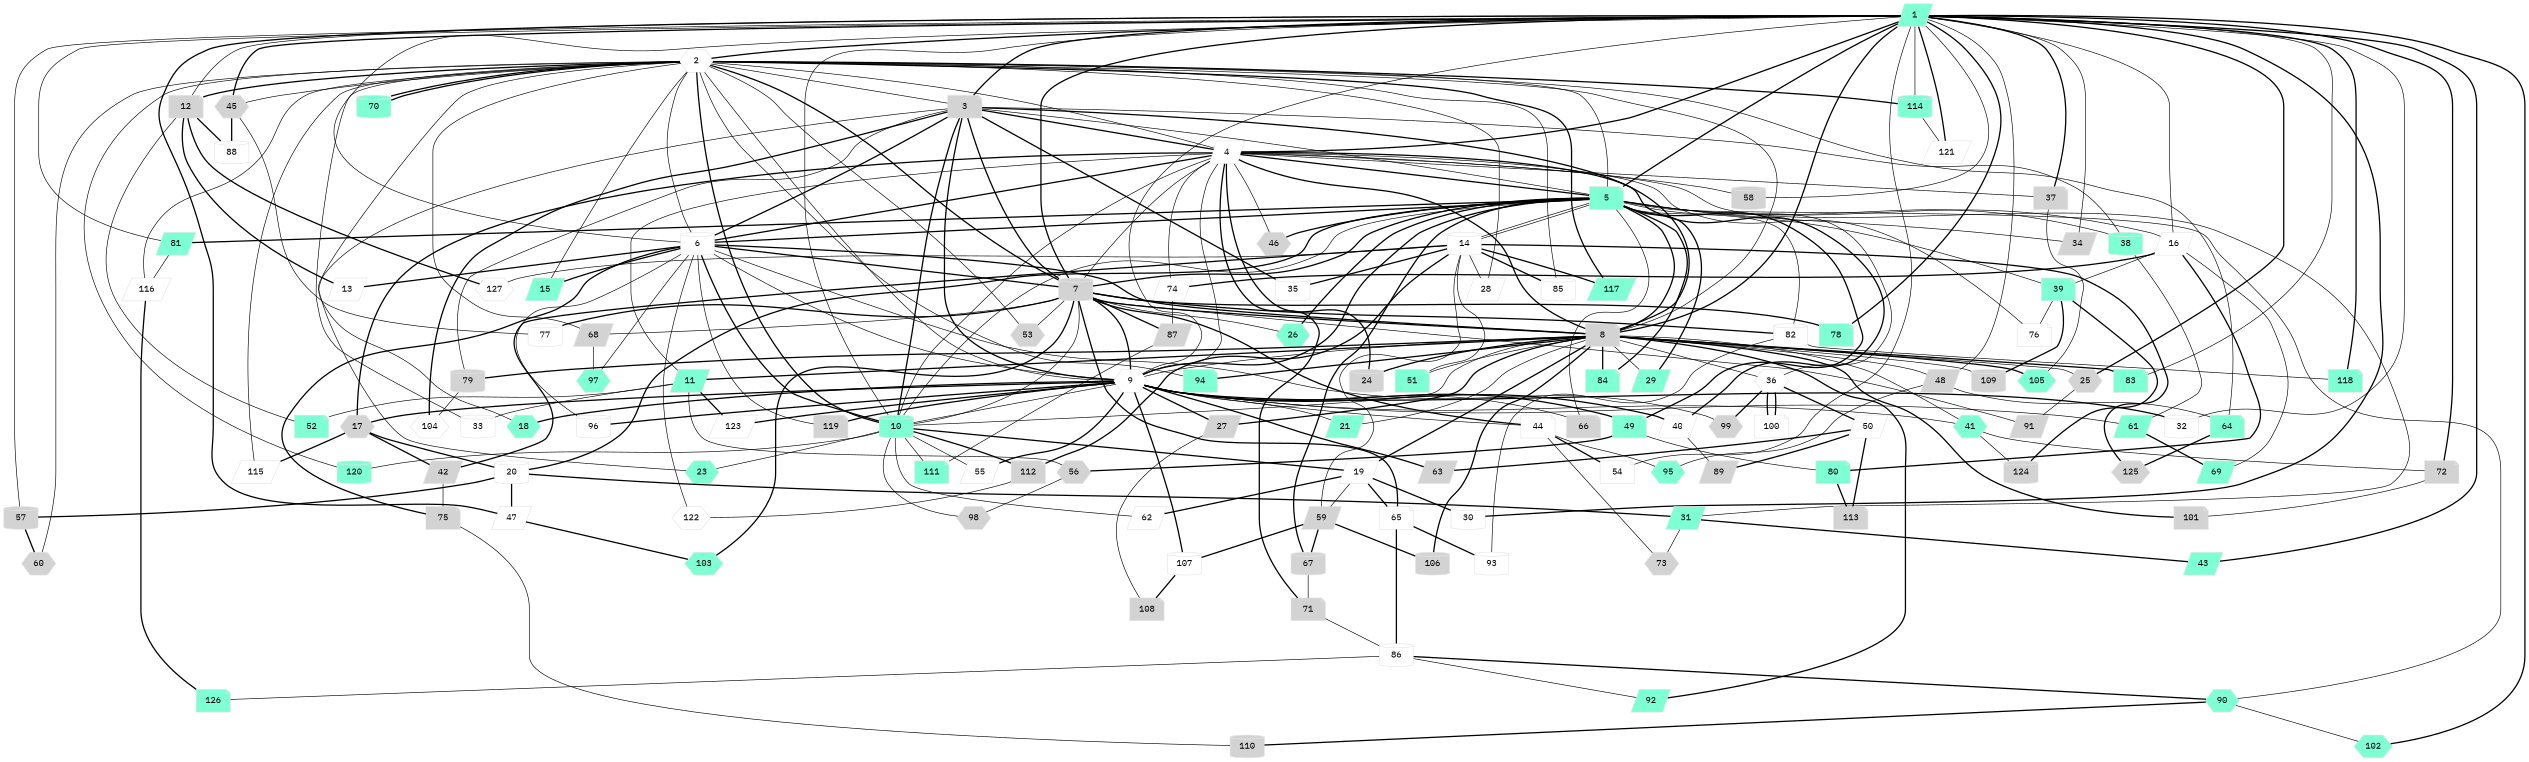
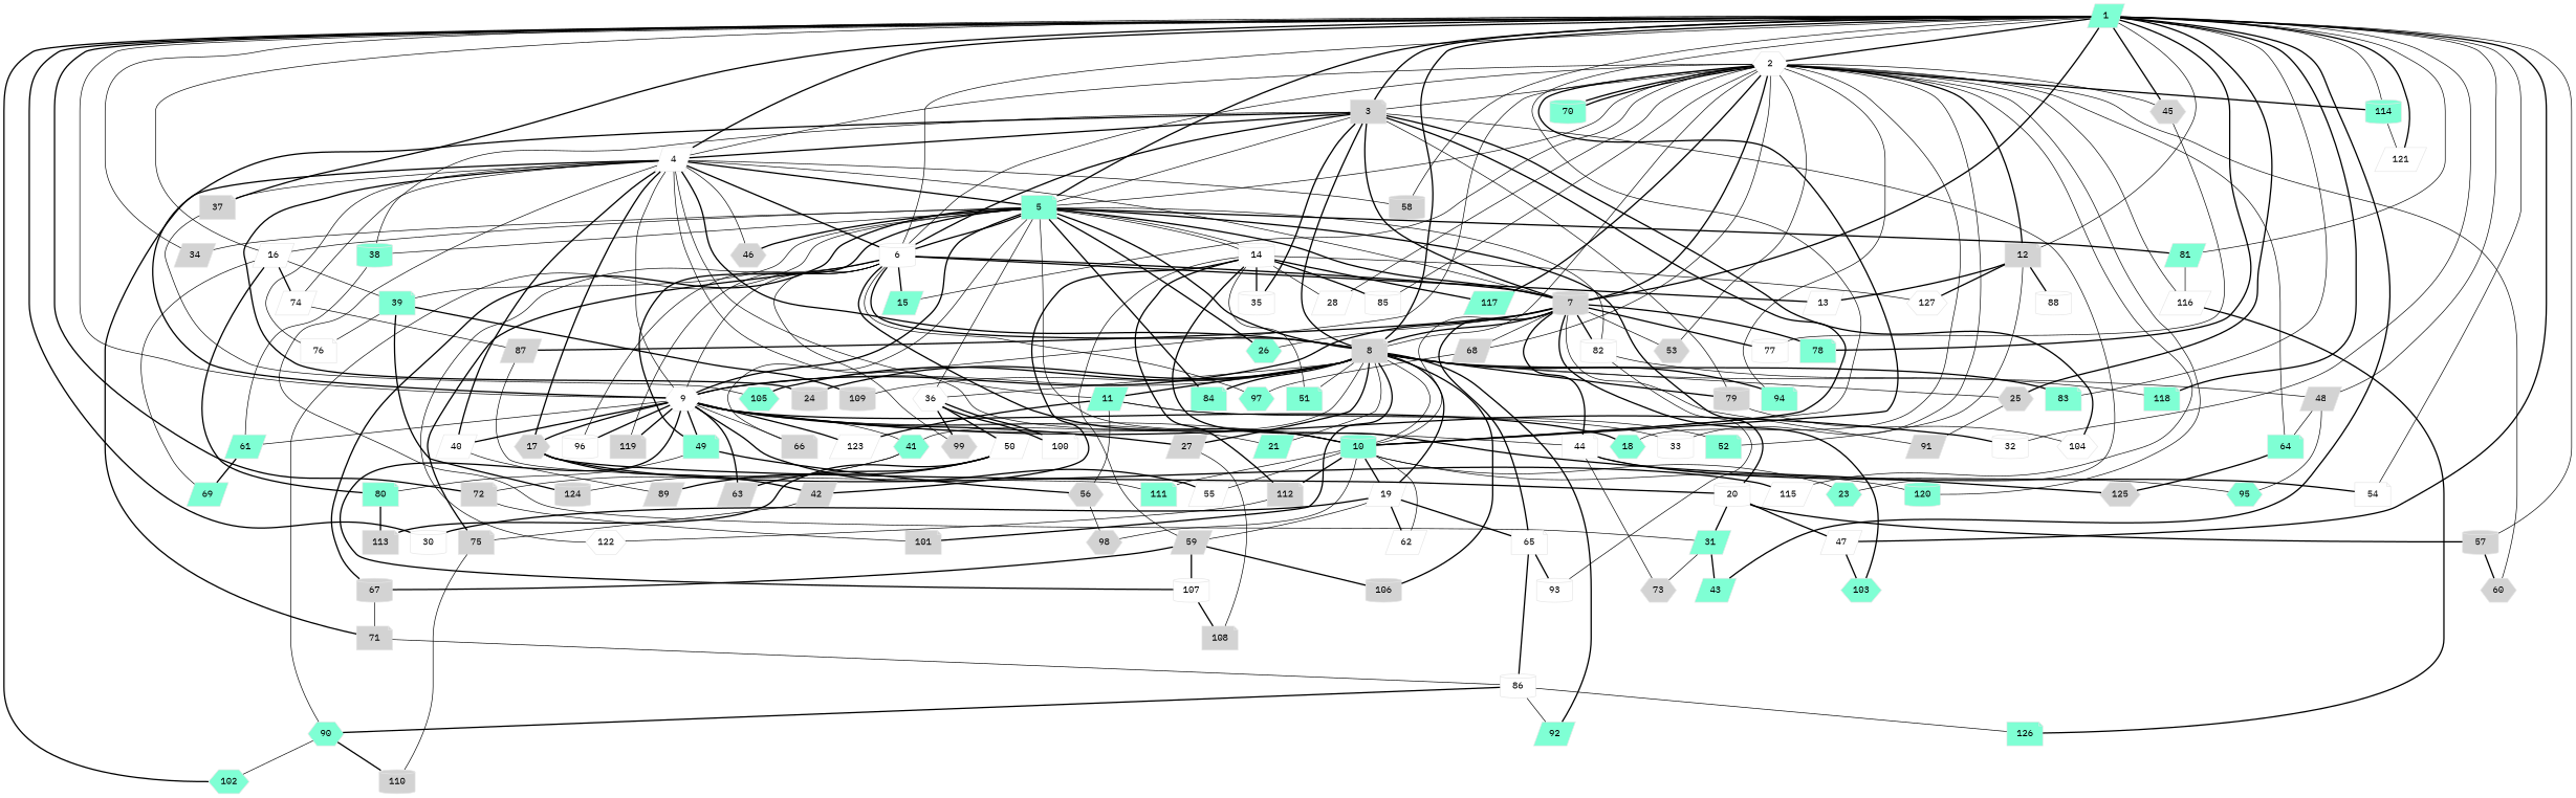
  graph {
    fontname="IBM Plex Mono"
    node [color=gray90 fillcolor=lightgrey fontname="IBM Plex Mono" shape=parallelogram style=filled]
    edge [fontname="IBM Plex Mono" style=bold]
    1 [fillcolor=aquamarine]
    2 [fillcolor=white shape=hexagon]
    3 [shape=note]
    4 [fillcolor=white]
    5 [fillcolor=aquamarine shape=note]
    6 [fillcolor=white shape=cylinder]
    7 [shape=cylinder]
    8 [shape=note]
    9 [fillcolor=white shape=hexagon]
    10 [fillcolor=aquamarine shape=cylinder]
    12 [shape=note]
    16 [fillcolor=white]
    25 [shape=hexagon]
    30 [fillcolor=white shape=cylinder]
    32 [fillcolor=white shape=cylinder]
    34
    37 [shape=note]
    43 [fillcolor=aquamarine]
    45 [shape=hexagon]
    47 [fillcolor=white]
    48
    54 [fillcolor=white shape=note]
    57 [shape=cylinder]
    58 [shape=cylinder]
    72 [shape=note]
    78 [fillcolor=aquamarine shape=note]
    81 [fillcolor=aquamarine]
    83 [fillcolor=aquamarine shape=note]
    102 [fillcolor=aquamarine shape=hexagon]
    114 [fillcolor=aquamarine shape=cylinder]
    118 [fillcolor=aquamarine shape=note]
    121 [fillcolor=white]
    15 [fillcolor=aquamarine]
    18 [fillcolor=aquamarine shape=hexagon]
    28 [fillcolor=white]
    33 [fillcolor=white shape=cylinder]
    53 [shape=hexagon]
    60 [shape=hexagon]
    64 [fillcolor=aquamarine shape=note]
    68
    70 [fillcolor=aquamarine shape=cylinder]
    85 [fillcolor=white shape=cylinder]
    94 [fillcolor=aquamarine shape=note]
    115 [fillcolor=white]
    116 [fillcolor=white]
    117 [fillcolor=aquamarine]
    120 [fillcolor=aquamarine shape=cylinder]
    23 [fillcolor=aquamarine shape=hexagon]
    35 [fillcolor=white shape=cylinder]
    38 [fillcolor=aquamarine shape=cylinder]
    79 [shape=cylinder]
    104 [fillcolor=white shape=hexagon]
    11 [fillcolor=aquamarine]
    17 [shape=hexagon]
    24 [shape=cylinder]
    31 [fillcolor=aquamarine]
    40 [fillcolor=white]
    46 [shape=hexagon]
    71 [shape=note]
    74 [fillcolor=white]
    76 [fillcolor=white shape=note]
    14 [fillcolor=white shape=cylinder]
    20 [fillcolor=white shape=cylinder]
    26 [fillcolor=aquamarine shape=hexagon]
-   29 [fillcolor=aquamarine]
    36 [fillcolor=white shape=hexagon]
    39 [fillcolor=aquamarine shape=note]
    49 [fillcolor=aquamarine shape=note]
    66 [shape=note]
    67 [shape=cylinder]
    82 [fillcolor=white shape=cylinder]
    84 [fillcolor=aquamarine shape=note]
    90 [fillcolor=aquamarine shape=hexagon]
    13 [fillcolor=white]
    75 [shape=note]
    96 [fillcolor=white shape=cylinder]
    97 [fillcolor=aquamarine shape=hexagon]
    99 [shape=hexagon]
    119 [shape=note]
    122 [fillcolor=white shape=hexagon]
    44 [fillcolor=white shape=note]
    65 [fillcolor=white shape=note]
    77 [fillcolor=white shape=cylinder]
    87
    91
    103 [fillcolor=aquamarine shape=hexagon]
    19 [fillcolor=white]
    21 [fillcolor=aquamarine]
    27
    41 [fillcolor=aquamarine shape=hexagon]
    51 [fillcolor=aquamarine shape=note]
    92 [fillcolor=aquamarine]
    101 [shape=note]
    105 [fillcolor=aquamarine shape=hexagon]
    106 [shape=cylinder]
    109 [shape=cylinder]
    55 [fillcolor=white]
    61 [fillcolor=aquamarine]
    63
    107 [fillcolor=white shape=cylinder]
    123 [fillcolor=white]
    62 [fillcolor=white]
    98 [shape=hexagon]
    111 [fillcolor=aquamarine shape=note]
    112 [shape=note]
    52 [fillcolor=aquamarine shape=note]
    88 [fillcolor=white shape=cylinder]
    127 [fillcolor=white shape=hexagon]
    69 [fillcolor=aquamarine]
    80 [fillcolor=aquamarine shape=note]
    95 [fillcolor=aquamarine shape=hexagon]
    125 [shape=hexagon]
    126 [fillcolor=aquamarine shape=note]
    56 [shape=hexagon]
    42
    73 [shape=hexagon]
    89
    86 [fillcolor=white shape=cylinder]
    59
    50 [fillcolor=white]
    100 [fillcolor=white shape=note]
    124 [shape=cylinder]
    93 [fillcolor=white shape=cylinder]
    110 [shape=cylinder]
    108 [shape=note]
    113 [shape=note]
    1 -- 2
    1 -- 3
    1 -- 4
    1 -- 5
    1 -- 6 [style=solid]
    1 -- 7
    1 -- 8
    1 -- 9 [style=solid]
    1 -- 10 [style=solid]
    1 -- 12 [style=solid]
    1 -- 16 [style=solid]
    1 -- 25
    1 -- 30
    1 -- 32 [style=solid]
    1 -- 34 [style=solid]
    1 -- 37
    1 -- 43
    1 -- 45
    1 -- 47
    1 -- 48 [style=solid]
    1 -- 54 [style=solid]
    1 -- 57 [style=solid]
    1 -- 58 [style=solid]
    1 -- 72
    1 -- 78
    1 -- 81 [style=solid]
    1 -- 83 [style=solid]
    1 -- 102
    1 -- 114 [style=solid]
    1 -- 118
    1 -- 121
    2 -- 3 [style=solid]
    2 -- 4 [style=solid]
    2 -- 5 [style=solid]
    2 -- 6 [style=solid]
    2 -- 7
    2 -- 8 [style=solid]
    2 -- 9 [style=solid]
    2 -- 10
    2 -- 12
    2 -- 45 [style=solid]
    2 -- 114
    2 -- 15 [style=solid]
    2 -- 18 [style=solid]
    2 -- 28 [style=solid]
    2 -- 33 [style=solid]
    2 -- 53 [style=solid]
    2 -- 60 [style=solid]
    2 -- 64 [style=solid]
    2 -- 68 [style=solid]
    2 -- 70
    2 -- 70
    2 -- 85 [style=solid]
    2 -- 94 [style=solid]
    2 -- 115 [style=solid]
    2 -- 116 [style=solid]
    2 -- 117
    2 -- 120 [style=solid]
    3 -- 4
    3 -- 5 [style=solid]
    3 -- 6
    3 -- 7
    3 -- 8
    3 -- 9
    3 -- 10
    3 -- 23 [style=solid]
    3 -- 35
    3 -- 38 [style=solid]
    3 -- 79 [style=solid]
    3 -- 104
    4 -- 5
    4 -- 6
    4 -- 7 [style=solid]
    4 -- 8
    4 -- 9 [style=solid]
    4 -- 10 [style=solid]
    4 -- 37 [style=solid]
    4 -- 58 [style=solid]
    4 -- 11 [style=solid]
    4 -- 17
    4 -- 24
    4 -- 31 [style=solid]
    4 -- 40
    4 -- 46 [style=solid]
    4 -- 71
    4 -- 74 [style=solid]
    4 -- 76 [style=solid]
    5 -- 6
    5 -- 7
    5 -- 8
    5 -- 9
    5 -- 10 [style=solid]
    5 -- 16 [style=solid]
    5 -- 34 [style=solid]
    5 -- 81
    5 -- 38 [style=solid]
    5 -- 46
    5 -- 14 [style=solid]
    5 -- 14 [style=solid]
    5 -- 20
    5 -- 26
-   5 -- 29
    5 -- 36 [style=solid]
    5 -- 39 [style=solid]
    5 -- 49
    5 -- 66 [style=solid]
    5 -- 67
    5 -- 82 [style=solid]
    5 -- 84
    5 -- 90 [style=solid]
    6 -- 7
    6 -- 8
    6 -- 9 [style=solid]
    6 -- 10
    6 -- 15
    6 -- 13
    6 -- 75
    6 -- 96 [style=solid]
    6 -- 97 [style=solid]
    6 -- 99 [style=solid]
    6 -- 119 [style=solid]
    6 -- 122 [style=solid]
    7 -- 8
    7 -- 9
    7 -- 10 [style=solid]
    7 -- 78
    7 -- 53 [style=solid]
    7 -- 68 [style=solid]
    7 -- 26 [style=solid]
    7 -- 82
    7 -- 44
    7 -- 65
    7 -- 77
    7 -- 87
    7 -- 91 [style=solid]
    7 -- 103
    8 -- 9 [style=solid]
    8 -- 10 [style=solid]
    8 -- 25 [style=solid]
    8 -- 48 [style=solid]
    8 -- 83
    8 -- 94
    8 -- 79
    8 -- 11
    8 -- 24
-   8 -- 29 [style=solid]
    8 -- 36 [style=solid]
    8 -- 84
    8 -- 19
    8 -- 21 [style=solid]
    8 -- 27
    8 -- 41 [style=solid]
    8 -- 51 [style=solid]
    8 -- 92
    8 -- 101
    8 -- 105
    8 -- 106
    8 -- 109 [style=solid]
    9 -- 10 [style=solid]
    9 -- 32
    9 -- 18
    9 -- 17
    9 -- 40
    9 -- 49
    9 -- 66 [style=solid]
    9 -- 96
    9 -- 119
    9 -- 44 [style=solid]
    9 -- 21 [style=solid]
    9 -- 27
    9 -- 41 [style=solid]
    9 -- 55
    9 -- 61 [style=solid]
    9 -- 63
    9 -- 107
    9 -- 123
    10 -- 120 [style=solid]
    10 -- 23 [style=solid]
    10 -- 19
    10 -- 55 [style=solid]
    10 -- 62 [style=solid]
    10 -- 98 [style=solid]
    10 -- 111 [style=solid]
    10 -- 112
    12 -- 13
    12 -- 52 [style=solid]
    12 -- 88
    12 -- 127
    16 -- 74
    16 -- 39 [style=solid]
    16 -- 69 [style=solid]
    16 -- 80
    25 -- 91 [style=solid]
    37 -- 105 [style=solid]
    45 -- 77 [style=solid]
-   45 -- 88
    47 -- 103
    48 -- 64 [style=solid]
    48 -- 95 [style=solid]
    57 -- 60
    72 -- 101 [style=solid]
    81 -- 116 [style=solid]
    114 -- 121 [style=solid]
    64 -- 125
    68 -- 97 [style=solid]
    116 -- 126
    38 -- 61 [style=solid]
    79 -- 104 [style=solid]
    11 -- 33 [style=solid]
    11 -- 123
    11 -- 52 [style=solid]
    11 -- 56 [style=solid]
    17 -- 115
    17 -- 20
    17 -- 42
    31 -- 43
    31 -- 73 [style=solid]
    40 -- 89 [style=solid]
    71 -- 86 [style=solid]
    74 -- 87 [style=solid]
    14 -- 28 [style=solid]
    14 -- 85
    14 -- 117
    14 -- 35
    14 -- 51 [style=solid]
    14 -- 112
    14 -- 127 [style=solid]
    14 -- 125
    14 -- 42
    14 -- 59 [style=solid]
    20 -- 47
    20 -- 57
    20 -- 31
    36 -- 99
    36 -- 50
    36 -- 100
    36 -- 100
    39 -- 76 [style=solid]
    39 -- 109
    39 -- 124
    49 -- 80 [style=solid]
    49 -- 56
    67 -- 71 [style=solid]
    82 -- 118 [style=solid]
    82 -- 93 [style=solid]
    90 -- 102 [style=solid]
    90 -- 110
    75 -- 110 [style=solid]
    44 -- 54
    44 -- 95 [style=solid]
    44 -- 73 [style=solid]
    65 -- 86
    65 -- 93
    87 -- 111 [style=solid]
    19 -- 30
    19 -- 65
    19 -- 62
    19 -- 59 [style=solid]
    27 -- 108 [style=solid]
    41 -- 72 [style=solid]
    41 -- 124 [style=solid]
    61 -- 69
    107 -- 108
    112 -- 122 [style=solid]
    80 -- 113
    56 -- 98 [style=solid]
    42 -- 75 [style=solid]
    86 -- 90
    86 -- 92 [style=solid]
    86 -- 126 [style=solid]
    59 -- 67
    59 -- 106
    59 -- 107
    50 -- 63
    50 -- 89
    50 -- 113
  }
